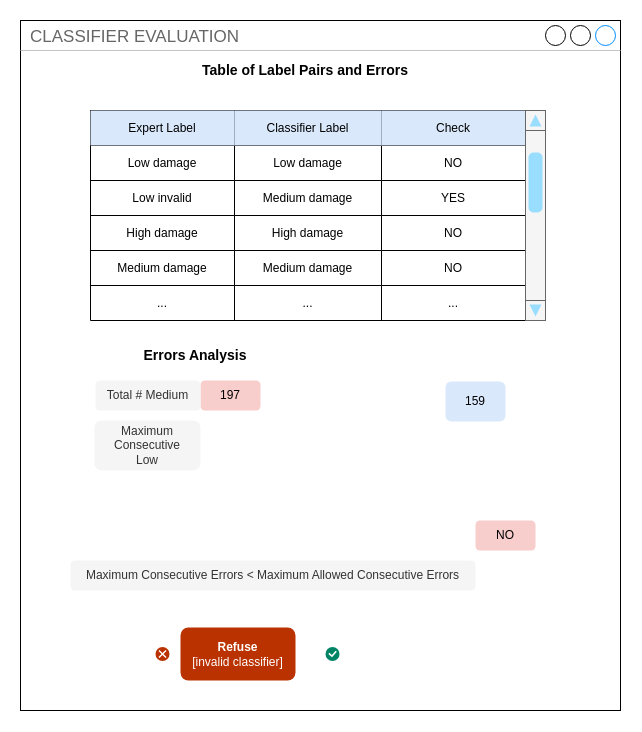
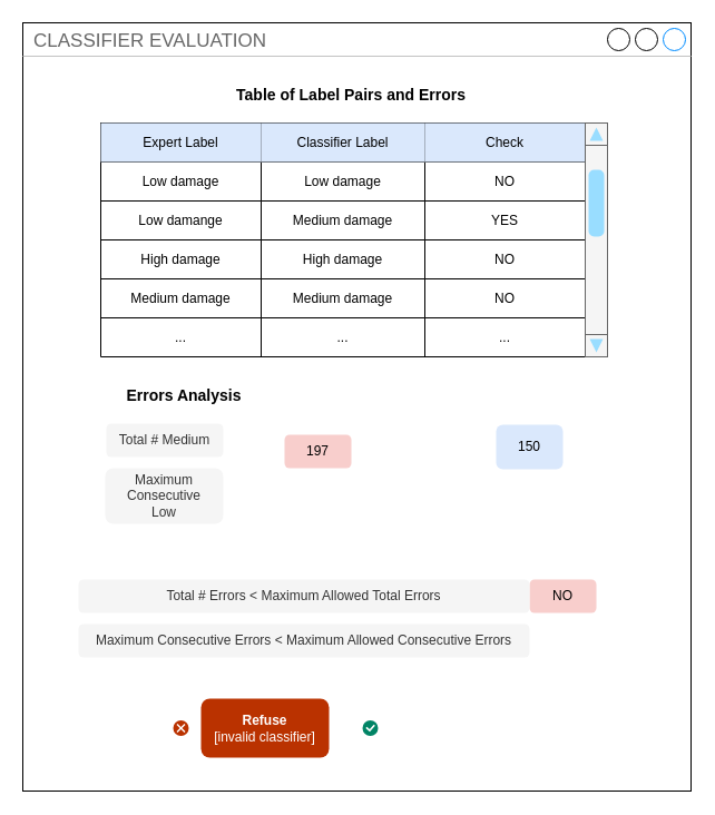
  <mxCell id="0" />
  <mxCell id="1" parent="0" />
  <mxCell id="2" value="CLASSIFIER EVALUATION" style="strokeWidth=1;shadow=0;dashed=0;align=center;html=1;shape=mxgraph.mockup.containers.window;align=left;verticalAlign=top;spacingLeft=8;strokeColor2=#008cff;strokeColor3=#c4c4c4;fontColor=#666666;mainText=;fontSize=17;labelBackgroundColor=none;whiteSpace=wrap;" parent="1" vertex="1"><mxGeometry x="20" y="20" width="600" height="690" as="geometry" /></mxCell>
  <mxCell id="3" value="" style="group" parent="1" vertex="1" connectable="0"><mxGeometry x="155" y="647" width="140" height="33" as="geometry" /></mxCell>
  <mxCell id="4" value="&lt;b&gt;Refuse&lt;/b&gt;&lt;br&gt;[invalid classifier]" style="rounded=1;fillColor=#ba3200;align=center;strokeColor=none;html=1;whiteSpace=wrap;fontColor=#ffffff;fontSize=12;sketch=0;" parent="3" vertex="1"><mxGeometry x="25" y="-20" width="115" height="53" as="geometry" /></mxCell>
  <mxCell id="5" value="" style="html=1;shadow=0;dashed=0;shape=mxgraph.atlassian.close;fillColor=#BA3200;strokeColor=none;html=1;sketch=0;" parent="3" vertex="1"><mxGeometry y="-0.5" width="14" height="14" as="geometry" /></mxCell>
- <mxCell id="6" value="Table of Label Pairs and Errors" style="text;html=1;strokeColor=none;fillColor=none;align=center;verticalAlign=middle;whiteSpace=wrap;rounded=0;fontStyle=1;fontSize=14;" parent="1" vertex="1"><mxGeometry x="35" y="55" width="540" height="30" as="geometry" /></mxCell>
- <mxCell id="7" value="Errors Analysis" style="text;html=1;strokeColor=none;fillColor=none;align=center;verticalAlign=middle;whiteSpace=wrap;rounded=0;fontStyle=1;fontSize=14;" parent="1" vertex="1"><mxGeometry x="110" y="340" width="170" height="30" as="geometry" /></mxCell>
- <mxCell id="8" value="197" style="text;html=1;strokeColor=none;fillColor=#f8cecc;align=center;verticalAlign=middle;whiteSpace=wrap;rounded=1;" parent="1" vertex="1"><mxGeometry x="200" y="380" width="60" height="30" as="geometry" /></mxCell>
+ <mxCell id="6" value="Table of Label Pairs and Errors" style="text;html=1;strokeColor=none;fillColor=none;align=center;verticalAlign=middle;whiteSpace=wrap;rounded=0;fontStyle=1;fontSize=14;" parent="1" vertex="1"><mxGeometry x="45" y="70" width="540" height="30" as="geometry" /></mxCell>
+ <mxCell id="7" value="Errors Analysis" style="text;html=1;strokeColor=none;fillColor=none;align=center;verticalAlign=middle;whiteSpace=wrap;rounded=0;fontStyle=1;fontSize=14;" parent="1" vertex="1"><mxGeometry x="80" y="340" width="170" height="30" as="geometry" /></mxCell>
+ <mxCell id="8" value="197" style="text;html=1;strokeColor=none;fillColor=#f8cecc;align=center;verticalAlign=middle;whiteSpace=wrap;rounded=1;" parent="1" vertex="1"><mxGeometry x="255" y="390" width="60" height="30" as="geometry" /></mxCell>
  <mxCell id="9" value="Total # Medium" style="text;html=1;strokeColor=none;fillColor=#f5f5f5;align=center;verticalAlign=middle;whiteSpace=wrap;rounded=1;fontColor=#333333;" parent="1" vertex="1"><mxGeometry x="95" y="380" width="105" height="30" as="geometry" /></mxCell>
  <mxCell id="10" value="Maximum Consecutive &lt;br&gt;Low" style="text;html=1;strokeColor=none;fillColor=#f5f5f5;align=center;verticalAlign=middle;whiteSpace=wrap;rounded=1;fontColor=#333333;" parent="1" vertex="1"><mxGeometry x="93.87" y="420" width="106.13" height="50" as="geometry" /></mxCell>
- <mxCell id="11" value="159" style="text;html=1;align=center;verticalAlign=middle;whiteSpace=wrap;rounded=1;fillColor=#dae8fc;strokeColor=none;" parent="1" vertex="1"><mxGeometry x="445" y="381" width="60" height="40" as="geometry" /></mxCell>
+ <mxCell id="11" value="150" style="text;html=1;align=center;verticalAlign=middle;whiteSpace=wrap;rounded=1;fillColor=#dae8fc;strokeColor=none;" parent="1" vertex="1"><mxGeometry x="445" y="381" width="60" height="40" as="geometry" /></mxCell>
  <mxCell id="12" value="NO" style="text;html=1;strokeColor=none;fillColor=#f8cecc;align=center;verticalAlign=middle;whiteSpace=wrap;rounded=1;" parent="1" vertex="1"><mxGeometry x="475" y="520" width="60" height="30" as="geometry" /></mxCell>
+ <mxCell id="13" value="Total # Errors &amp;lt; Maximum Allowed Total Errors" style="text;html=1;strokeColor=none;fillColor=#f5f5f5;align=center;verticalAlign=middle;whiteSpace=wrap;rounded=1;fontColor=#333333;" parent="1" vertex="1"><mxGeometry x="70" y="520" width="405" height="30" as="geometry" /></mxCell>
  <mxCell id="14" value="Maximum Consecutive Errors&amp;nbsp;&amp;lt; Maximum Allowed Consecutive Errors" style="text;html=1;strokeColor=none;fillColor=#f5f5f5;align=center;verticalAlign=middle;whiteSpace=wrap;rounded=1;fontColor=#333333;" parent="1" vertex="1"><mxGeometry x="70" y="560" width="405" height="30" as="geometry" /></mxCell>
  <mxCell id="15" value="" style="group;shadow=0;" parent="1" vertex="1" connectable="0"><mxGeometry x="325" y="627" width="140" height="53" as="geometry" /></mxCell>
  <mxCell id="16" value="" style="html=1;shadow=0;dashed=0;shape=mxgraph.atlassian.checkbox;fillColor=#008465;strokeColor=none;html=1;sketch=0;" parent="15" vertex="1"><mxGeometry y="19.5" width="14" height="14" as="geometry" /></mxCell>
  <mxCell id="17" value="" style="group" parent="1" vertex="1" connectable="0"><mxGeometry x="90" y="110" width="455" height="210" as="geometry" /></mxCell>
  <mxCell id="18" value="" style="shape=table;startSize=0;container=1;collapsible=0;childLayout=tableLayout;fontSize=12;" parent="17" vertex="1"><mxGeometry width="435" height="210" as="geometry" /></mxCell>
  <mxCell id="19" value="" style="shape=tableRow;horizontal=0;startSize=0;swimlaneHead=0;swimlaneBody=0;strokeColor=inherit;top=0;left=0;bottom=0;right=0;collapsible=0;dropTarget=0;fillColor=none;points=[[0,0.5],[1,0.5]];portConstraint=eastwest;fontSize=16;" parent="18" vertex="1"><mxGeometry width="435" height="35" as="geometry" /></mxCell>
  <mxCell id="20" value="Expert Label" style="shape=partialRectangle;html=1;whiteSpace=wrap;connectable=0;strokeColor=default;overflow=hidden;fillColor=#dae8fc;top=0;left=0;bottom=0;right=0;pointerEvents=1;fontSize=12;" parent="19" vertex="1"><mxGeometry width="144" height="35" as="geometry"><mxRectangle width="144" height="35" as="alternateBounds" /></mxGeometry></mxCell>
  <mxCell id="21" value="Classifier Label" style="shape=partialRectangle;html=1;whiteSpace=wrap;connectable=0;strokeColor=default;overflow=hidden;fillColor=#dae8fc;top=0;left=0;bottom=0;right=0;pointerEvents=1;fontSize=12;" parent="19" vertex="1"><mxGeometry x="144" width="147" height="35" as="geometry"><mxRectangle width="147" height="35" as="alternateBounds" /></mxGeometry></mxCell>
  <mxCell id="22" value="Check" style="shape=partialRectangle;html=1;whiteSpace=wrap;connectable=0;strokeColor=default;overflow=hidden;fillColor=#dae8fc;top=0;left=0;bottom=0;right=0;pointerEvents=1;fontSize=12;" parent="19" vertex="1"><mxGeometry x="291" width="144" height="35" as="geometry"><mxRectangle width="144" height="35" as="alternateBounds" /></mxGeometry></mxCell>
  <mxCell id="23" value="" style="shape=tableRow;horizontal=0;startSize=0;swimlaneHead=0;swimlaneBody=0;strokeColor=inherit;top=0;left=0;bottom=0;right=0;collapsible=0;dropTarget=0;fillColor=none;points=[[0,0.5],[1,0.5]];portConstraint=eastwest;fontSize=16;" parent="18" vertex="1"><mxGeometry y="35" width="435" height="35" as="geometry" /></mxCell>
  <mxCell id="24" value="Low damage" style="shape=partialRectangle;html=1;whiteSpace=wrap;connectable=0;strokeColor=inherit;overflow=hidden;fillColor=none;top=0;left=0;bottom=0;right=0;pointerEvents=1;fontSize=12;" parent="23" vertex="1"><mxGeometry width="144" height="35" as="geometry"><mxRectangle width="144" height="35" as="alternateBounds" /></mxGeometry></mxCell>
  <mxCell id="25" value="Low damage" style="shape=partialRectangle;html=1;whiteSpace=wrap;connectable=0;strokeColor=inherit;overflow=hidden;fillColor=none;top=0;left=0;bottom=0;right=0;pointerEvents=1;fontSize=12;" parent="23" vertex="1"><mxGeometry x="144" width="147" height="35" as="geometry"><mxRectangle width="147" height="35" as="alternateBounds" /></mxGeometry></mxCell>
  <mxCell id="26" value="NO" style="shape=partialRectangle;html=1;whiteSpace=wrap;connectable=0;strokeColor=inherit;overflow=hidden;fillColor=none;top=0;left=0;bottom=0;right=0;pointerEvents=1;fontSize=12;" parent="23" vertex="1"><mxGeometry x="291" width="144" height="35" as="geometry"><mxRectangle width="144" height="35" as="alternateBounds" /></mxGeometry></mxCell>
  <mxCell id="27" value="" style="shape=tableRow;horizontal=0;startSize=0;swimlaneHead=0;swimlaneBody=0;strokeColor=inherit;top=0;left=0;bottom=0;right=0;collapsible=0;dropTarget=0;fillColor=none;points=[[0,0.5],[1,0.5]];portConstraint=eastwest;fontSize=16;" parent="18" vertex="1"><mxGeometry y="70" width="435" height="35" as="geometry" /></mxCell>
- <mxCell id="28" value="Low invalid" style="shape=partialRectangle;html=1;whiteSpace=wrap;connectable=0;strokeColor=inherit;overflow=hidden;fillColor=none;top=0;left=0;bottom=0;right=0;pointerEvents=1;fontSize=12;" parent="27" vertex="1"><mxGeometry width="144" height="35" as="geometry"><mxRectangle width="144" height="35" as="alternateBounds" /></mxGeometry></mxCell>
+ <mxCell id="28" value="Low damange" style="shape=partialRectangle;html=1;whiteSpace=wrap;connectable=0;strokeColor=inherit;overflow=hidden;fillColor=none;top=0;left=0;bottom=0;right=0;pointerEvents=1;fontSize=12;" parent="27" vertex="1"><mxGeometry width="144" height="35" as="geometry"><mxRectangle width="144" height="35" as="alternateBounds" /></mxGeometry></mxCell>
  <mxCell id="29" value="Medium damage" style="shape=partialRectangle;html=1;whiteSpace=wrap;connectable=0;strokeColor=inherit;overflow=hidden;fillColor=none;top=0;left=0;bottom=0;right=0;pointerEvents=1;fontSize=12;" parent="27" vertex="1"><mxGeometry x="144" width="147" height="35" as="geometry"><mxRectangle width="147" height="35" as="alternateBounds" /></mxGeometry></mxCell>
  <mxCell id="30" value="YES" style="shape=partialRectangle;html=1;whiteSpace=wrap;connectable=0;strokeColor=inherit;overflow=hidden;fillColor=none;top=0;left=0;bottom=0;right=0;pointerEvents=1;fontSize=12;" parent="27" vertex="1"><mxGeometry x="291" width="144" height="35" as="geometry"><mxRectangle width="144" height="35" as="alternateBounds" /></mxGeometry></mxCell>
  <mxCell id="31" style="shape=tableRow;horizontal=0;startSize=0;swimlaneHead=0;swimlaneBody=0;strokeColor=inherit;top=0;left=0;bottom=0;right=0;collapsible=0;dropTarget=0;fillColor=none;points=[[0,0.5],[1,0.5]];portConstraint=eastwest;fontSize=16;" parent="18" vertex="1"><mxGeometry y="105" width="435" height="35" as="geometry" /></mxCell>
  <mxCell id="32" value="High damage" style="shape=partialRectangle;html=1;whiteSpace=wrap;connectable=0;strokeColor=inherit;overflow=hidden;fillColor=none;top=0;left=0;bottom=0;right=0;pointerEvents=1;fontSize=12;" parent="31" vertex="1"><mxGeometry width="144" height="35" as="geometry"><mxRectangle width="144" height="35" as="alternateBounds" /></mxGeometry></mxCell>
  <mxCell id="33" value="High damage" style="shape=partialRectangle;html=1;whiteSpace=wrap;connectable=0;strokeColor=inherit;overflow=hidden;fillColor=none;top=0;left=0;bottom=0;right=0;pointerEvents=1;fontSize=12;" parent="31" vertex="1"><mxGeometry x="144" width="147" height="35" as="geometry"><mxRectangle width="147" height="35" as="alternateBounds" /></mxGeometry></mxCell>
  <mxCell id="34" value="NO" style="shape=partialRectangle;html=1;whiteSpace=wrap;connectable=0;strokeColor=inherit;overflow=hidden;fillColor=none;top=0;left=0;bottom=0;right=0;pointerEvents=1;fontSize=12;" parent="31" vertex="1"><mxGeometry x="291" width="144" height="35" as="geometry"><mxRectangle width="144" height="35" as="alternateBounds" /></mxGeometry></mxCell>
  <mxCell id="35" style="shape=tableRow;horizontal=0;startSize=0;swimlaneHead=0;swimlaneBody=0;strokeColor=inherit;top=0;left=0;bottom=0;right=0;collapsible=0;dropTarget=0;fillColor=none;points=[[0,0.5],[1,0.5]];portConstraint=eastwest;fontSize=16;" parent="18" vertex="1"><mxGeometry y="140" width="435" height="35" as="geometry" /></mxCell>
  <mxCell id="36" value="Medium damage" style="shape=partialRectangle;html=1;whiteSpace=wrap;connectable=0;strokeColor=inherit;overflow=hidden;fillColor=none;top=0;left=0;bottom=0;right=0;pointerEvents=1;fontSize=12;" parent="35" vertex="1"><mxGeometry width="144" height="35" as="geometry"><mxRectangle width="144" height="35" as="alternateBounds" /></mxGeometry></mxCell>
  <mxCell id="37" value="Medium damage" style="shape=partialRectangle;html=1;whiteSpace=wrap;connectable=0;strokeColor=inherit;overflow=hidden;fillColor=none;top=0;left=0;bottom=0;right=0;pointerEvents=1;fontSize=12;" parent="35" vertex="1"><mxGeometry x="144" width="147" height="35" as="geometry"><mxRectangle width="147" height="35" as="alternateBounds" /></mxGeometry></mxCell>
  <mxCell id="38" value="NO" style="shape=partialRectangle;html=1;whiteSpace=wrap;connectable=0;strokeColor=inherit;overflow=hidden;fillColor=none;top=0;left=0;bottom=0;right=0;pointerEvents=1;fontSize=12;" parent="35" vertex="1"><mxGeometry x="291" width="144" height="35" as="geometry"><mxRectangle width="144" height="35" as="alternateBounds" /></mxGeometry></mxCell>
  <mxCell id="39" style="shape=tableRow;horizontal=0;startSize=0;swimlaneHead=0;swimlaneBody=0;strokeColor=inherit;top=0;left=0;bottom=0;right=0;collapsible=0;dropTarget=0;fillColor=none;points=[[0,0.5],[1,0.5]];portConstraint=eastwest;fontSize=16;" parent="18" vertex="1"><mxGeometry y="175" width="435" height="35" as="geometry" /></mxCell>
  <mxCell id="40" value="..." style="shape=partialRectangle;html=1;whiteSpace=wrap;connectable=0;strokeColor=inherit;overflow=hidden;fillColor=none;top=0;left=0;bottom=0;right=0;pointerEvents=1;fontSize=12;" parent="39" vertex="1"><mxGeometry width="144" height="35" as="geometry"><mxRectangle width="144" height="35" as="alternateBounds" /></mxGeometry></mxCell>
  <mxCell id="41" value="..." style="shape=partialRectangle;html=1;whiteSpace=wrap;connectable=0;strokeColor=inherit;overflow=hidden;fillColor=none;top=0;left=0;bottom=0;right=0;pointerEvents=1;fontSize=12;" parent="39" vertex="1"><mxGeometry x="144" width="147" height="35" as="geometry"><mxRectangle width="147" height="35" as="alternateBounds" /></mxGeometry></mxCell>
  <mxCell id="42" value="..." style="shape=partialRectangle;html=1;whiteSpace=wrap;connectable=0;strokeColor=inherit;overflow=hidden;fillColor=none;top=0;left=0;bottom=0;right=0;pointerEvents=1;fontSize=12;" parent="39" vertex="1"><mxGeometry x="291" width="144" height="35" as="geometry"><mxRectangle width="144" height="35" as="alternateBounds" /></mxGeometry></mxCell>
  <mxCell id="43" value="" style="verticalLabelPosition=bottom;shadow=0;dashed=0;align=center;html=1;verticalAlign=top;strokeWidth=1;shape=mxgraph.mockup.navigation.scrollBar;strokeColor=#666666;barPos=20;fillColor2=#99ddff;strokeColor2=none;direction=north;movable=1;resizable=1;rotatable=1;deletable=1;editable=1;locked=0;connectable=1;flipV=1;fillColor=#f5f5f5;fontColor=#333333;" parent="17" vertex="1"><mxGeometry x="435" width="20" height="210" as="geometry" /></mxCell>
